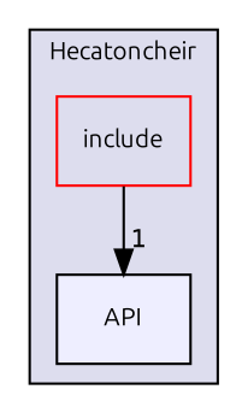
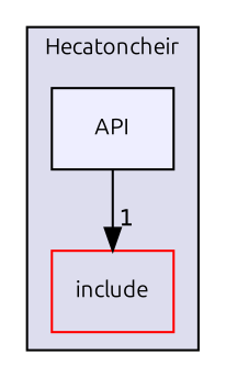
  digraph {
    compound=true
    fontname=Ubuntu
    node [fontname=Ubuntu fontsize=10 shape=box]
    n1 [color=red label=include]
    n2 [fillcolor="#eeeeff" label=API pencolor=black style=filled]
    subgraph cluster_1 {
      bgcolor="#ddddee"
      fontsize=10
      label=Hecatoncheir
      pencolor=black
      n1
      n2
    }
-   n1 -> n2 [headlabel=1 labeldistance=1.5 labelfontname=Helvetica labelfontsize=10 fontname=Ubuntu]
+   n2 -> n1 [headlabel=1 labeldistance=1.5 labelfontname=Helvetica labelfontsize=10 fontname=Ubuntu]
  }
